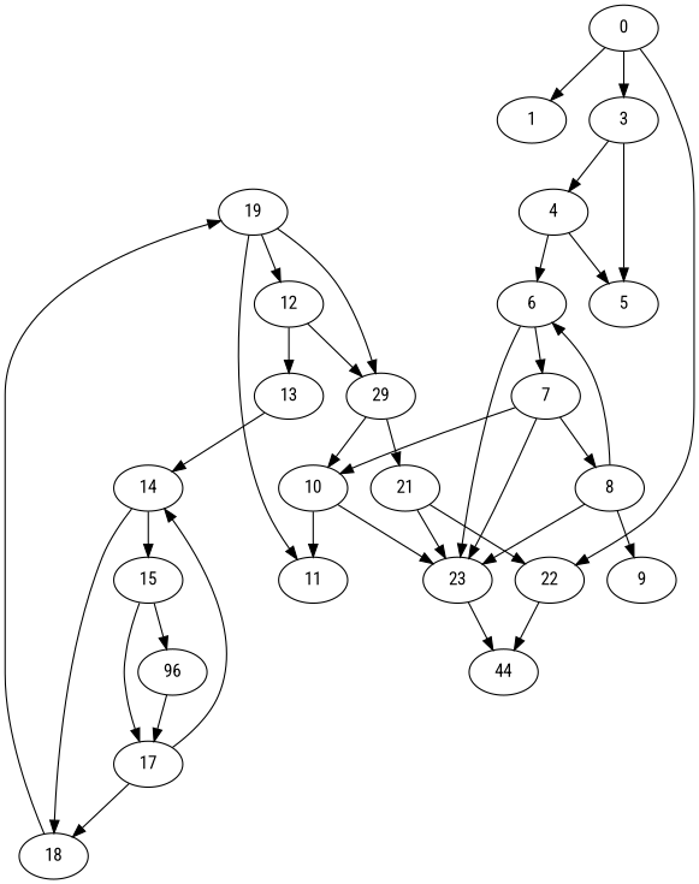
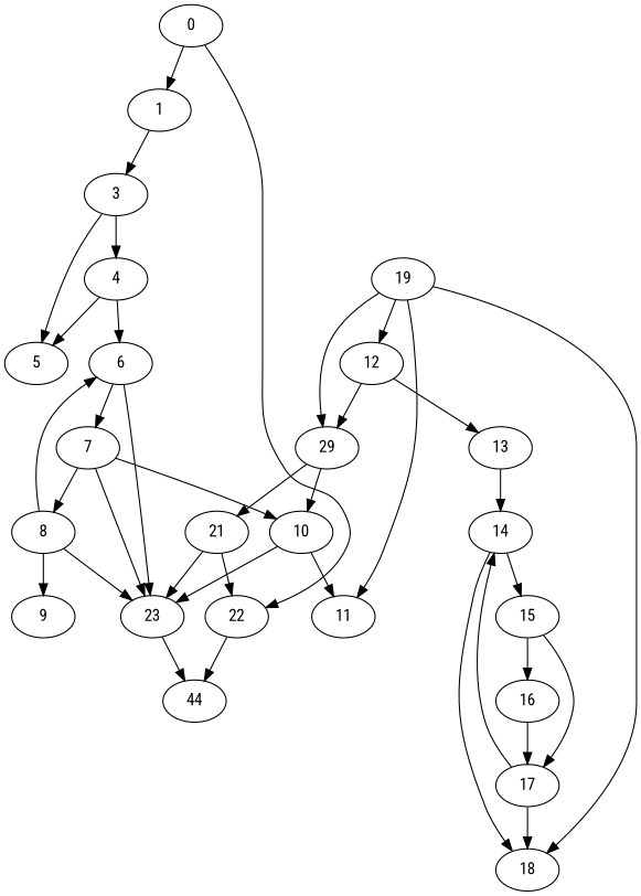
  digraph {
    fontname="Roboto Condensed"
    node [fontname="Roboto Condensed"]
    edge [fontname="Roboto Condensed"]
    0
    1
    22
    3
    n5 [label=44]
    4
    5
    6
    7
    23
    8
    10
    9
    11
    19
    12
    n17 [label=29]
    13
    14
    21
    15
    18
-   16 [label=96]
+   16
    17
    0 -> 1
    0 -> 22
-   0 -> 3
+   1 -> 3
    22 -> n5
    3 -> 4
    3 -> 5
    4 -> 5
    4 -> 6
    6 -> 7
    6 -> 23
    7 -> 23
    7 -> 8
    7 -> 10
    23 -> n5
    8 -> 6
    8 -> 23
    8 -> 9
    10 -> 23
    10 -> 11
    19 -> 11
    19 -> 12
    19 -> n17
    12 -> n17
    12 -> 13
    n17 -> 10
    n17 -> 21
    13 -> 14
    14 -> 15
    14 -> 18
    21 -> 22
    21 -> 23
    15 -> 16
    15 -> 17
-   18 -> 19
+   19 -> 18
    16 -> 17
    17 -> 14
    17 -> 18
  }
